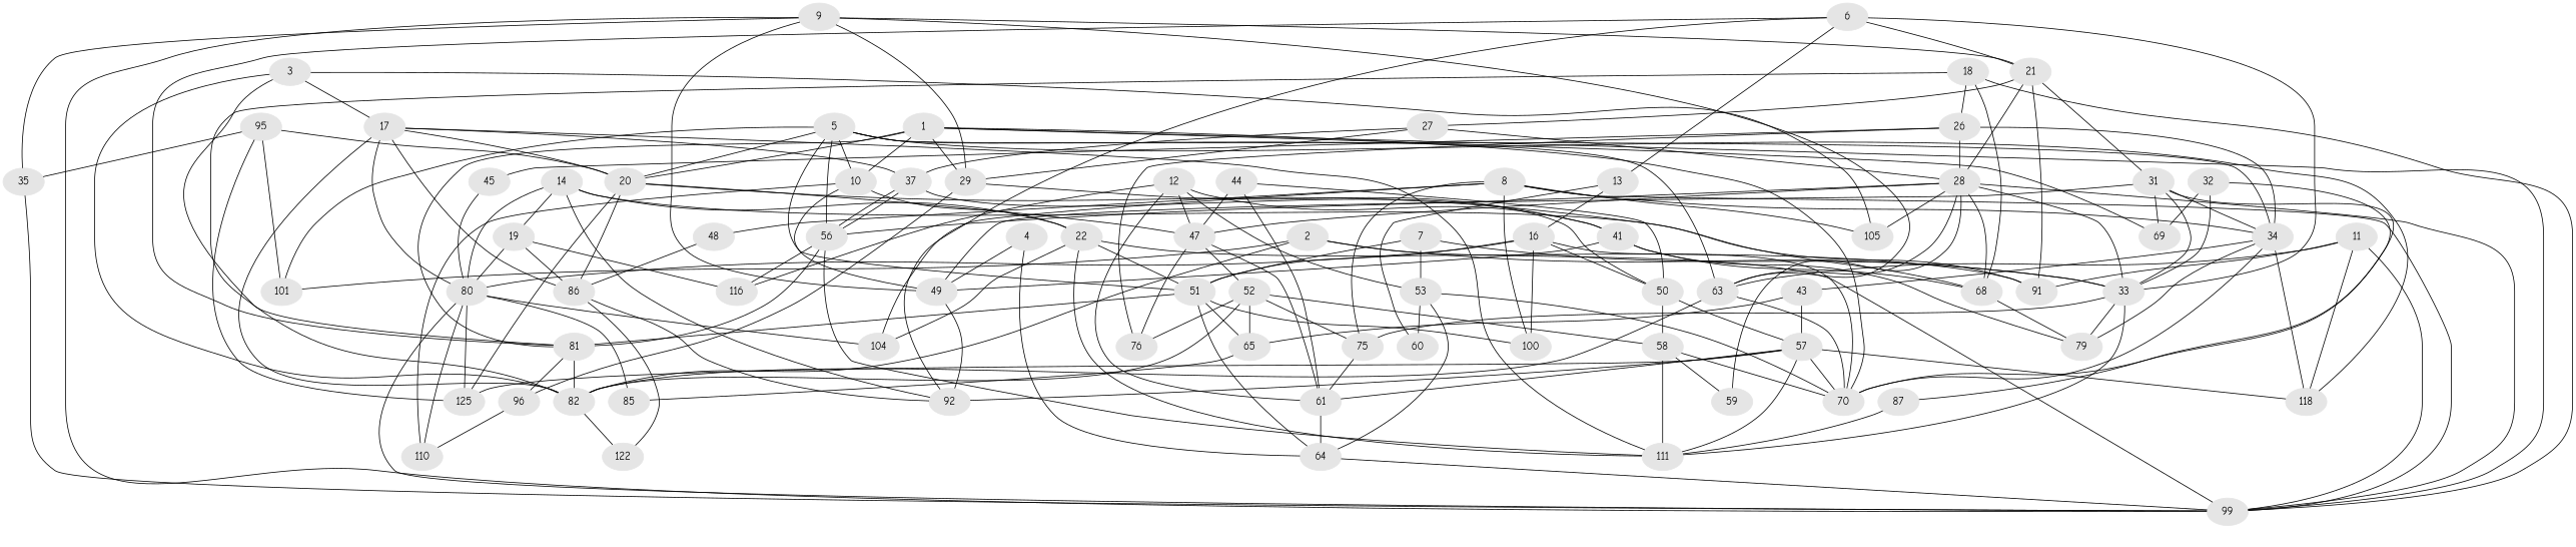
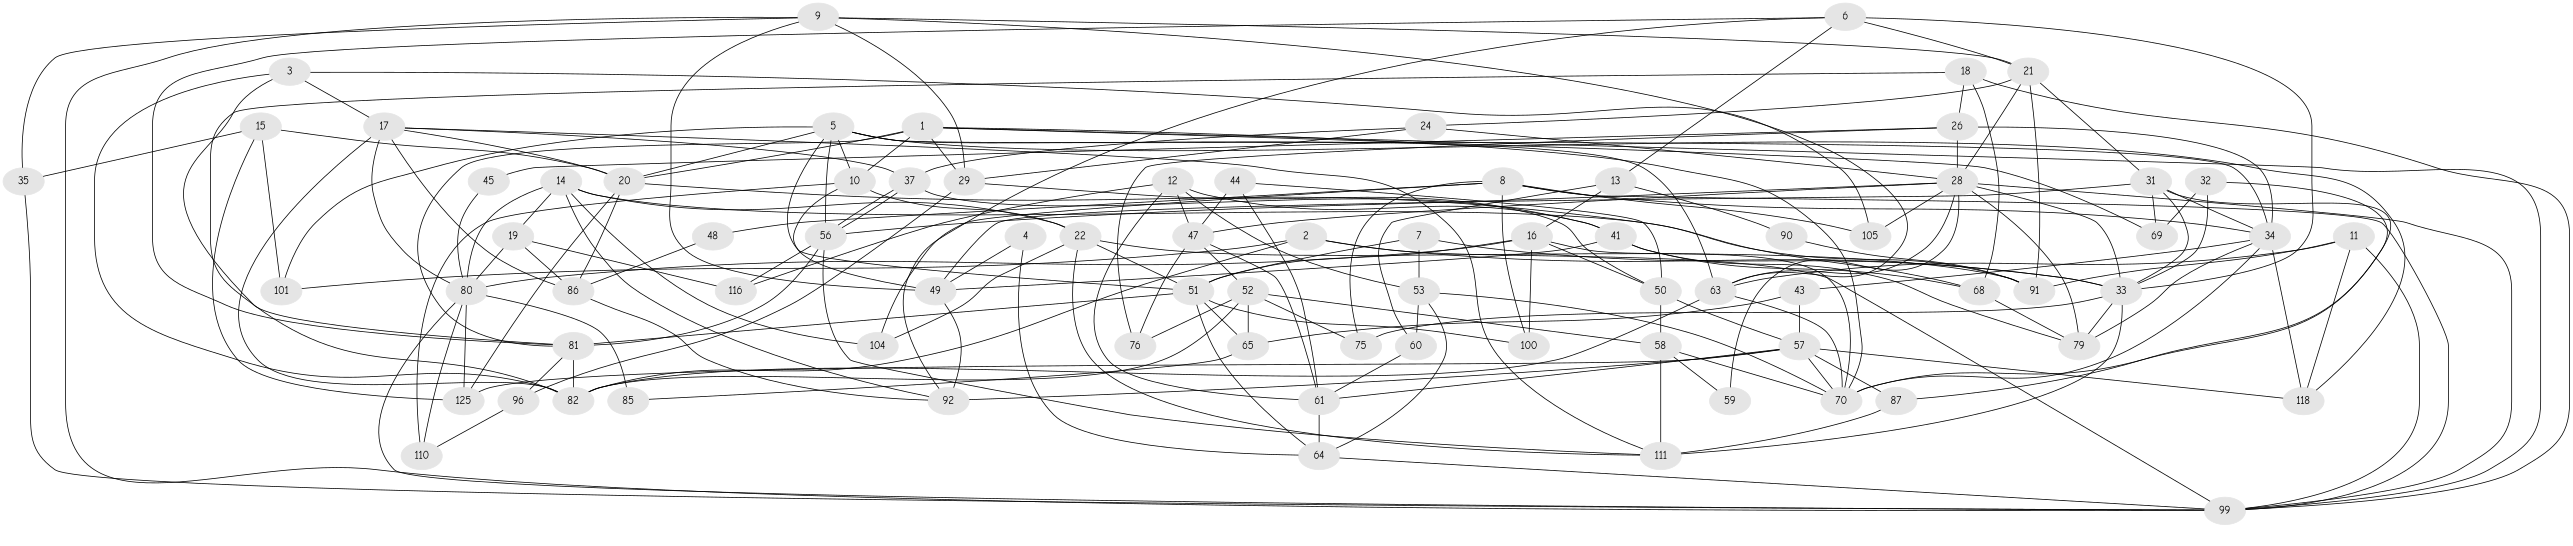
  graph {
    fontname="Comic Neue"
    node [color=gray90 fontname="Comic Neue" style=filled]
    edge [fontname="Comic Neue"]
    1 [super="+39"]
    10
    20 [super="+25"]
    29 [super="+103"]
    69
    70
    81 [super="+84"]
    99 [super="+113"]
    49 [super="+114"]
    22 [super="+98"]
    110
    47 [super="+120"]
    125
    86
    68 [super="+123"]
    41 [super="+115"]
    96
    82
    2 [super="+30"]
    33 [super="+89"]
    101
    75
    111
    79
-   122
    3 [super="+38"]
    17 [super="+54"]
    105
    80 [super="+102"]
    37 [super="+93"]
    92 [super="+106"]
    4
    64 [super="+72"]
    5 [super="+36"]
    34 [super="+83"]
    51 [super="+117"]
    56 [super="+109"]
    63 [super="+78"]
    118
    43 [super="+46"]
    100
    65
    116
    6 [super="+74"]
    13 [super="+62"]
    21 [super="+108"]
    16 [super="+94"]
    60
+   90
    91
-   27 [super="+55"]
+   27 [super="+55" label=24]
    28 [super="+124"]
    31 [super="+42"]
    7 [super="+121"]
    53
    8 [super="+24"]
    48
    104
    9 [super="+112"]
    35 [super="+107"]
    11 [super="+67"]
    12 [super="+73"]
    61 [super="+97"]
    76
    52 [super="+95"]
    50 [super="+77"]
    14 [super="+126"]
    19 [super="+71"]
    85
-   15 [label=95]
+   15
    57 [super="+66"]
    58 [super="+119"]
    18 [super="+23"]
    26
    45
    59
    87
    32 [super="+40"]
    44
    1 -- 10
    1 -- 20
    1 -- 29
    1 -- 69
    1 -- 70
    1 -- 81
    1 -- 99
    10 -- 49
    10 -- 22
    10 -- 110
-   20 -- 47
    20 -- 125
    20 -- 86
    20 -- 68
    29 -- 41
    29 -- 96
    81 -- 96
    81 -- 82
    49 -- 92
    22 -- 111
    22 -- 51
    22 -- 91
    22 -- 104
    47 -- 61
    47 -- 76
    47 -- 52
-   86 -- 122
    86 -- 92
    68 -- 79
    41 -- 49
    41 -- 68
    41 -- 79
    96 -- 110
-   82 -- 122
    2 -- 99
    2 -- 82
    2 -- 33
    2 -- 101
    33 -- 75
    33 -- 111
    33 -- 79
    3 -- 81
    3 -- 82
    3 -- 17
    3 -- 105
    17 -- 20
    17 -- 86
    17 -- 82
    17 -- 111
    17 -- 80
    17 -- 37
    80 -- 99
    80 -- 110
    80 -- 125
-   80 -- 104
+   14 -- 104
    80 -- 85
    37 -- 56
    37 -- 56
    37 -- 50
    4 -- 49
    4 -- 64
    64 -- 99
    5 -- 10
    5 -- 20
    5 -- 101
    5 -- 34
    5 -- 51
    5 -- 56
    5 -- 63
    5 -- 118
    34 -- 70
    34 -- 79
    34 -- 118
    34 -- 43
    51 -- 81
    51 -- 64
    51 -- 100
    51 -- 65
    56 -- 81
    56 -- 111
    56 -- 116
    63 -- 70
    63 -- 82
    43 -- 65
    43 -- 57
    65 -- 85
    6 -- 81
    6 -- 33
    6 -- 92
    6 -- 13
    6 -- 21
    13 -- 16
    13 -- 60
+   13 -- 90
    21 -- 91
    21 -- 27
    21 -- 28
    21 -- 31 [weight=2]
    16 -- 70
    16 -- 80
    16 -- 51
    16 -- 100
    16 -- 50
-   75 -- 61
+   60 -- 61
+   90 -- 91
    27 -- 29
    27 -- 37
    27 -- 28
    28 -- 99
    28 -- 47
-   28 -- 68
+   28 -- 79
    28 -- 33
    28 -- 105
    28 -- 56
    28 -- 63
    28 -- 59
    31 -- 69
    31 -- 49
    31 -- 33
    31 -- 34
    31 -- 87
    7 -- 33
    7 -- 51
    7 -- 53
    53 -- 70
    53 -- 64
    53 -- 60
    8 -- 99
    8 -- 75
    8 -- 105
    8 -- 34
    8 -- 100
    8 -- 48
    8 -- 104
    48 -- 86
    9 -- 29
    9 -- 99
    9 -- 49
    9 -- 63
    9 -- 21
    9 -- 35
    35 -- 99
    11 -- 99
    11 -- 63
    11 -- 118
    11 -- 91
    12 -- 47
    12 -- 41
    12 -- 116
    12 -- 53
    12 -- 61 [weight=2]
    61 -- 64
    52 -- 82
    52 -- 75
    52 -- 65
    52 -- 76
    52 -- 58
    50 -- 57
    50 -- 58 [weight=2]
    14 -- 22
    14 -- 80
    14 -- 92
    14 -- 91
    14 -- 19
    19 -- 86
    19 -- 80
    19 -- 116
    15 -- 20
    15 -- 125
    15 -- 101
    15 -- 35
    57 -- 70
    57 -- 125
    57 -- 92
    57 -- 118
    57 -- 61
-   57 -- 111
+   57 -- 87
    58 -- 70
    58 -- 111
    58 -- 59
    18 -- 99
    18 -- 68
    18 -- 82
    18 -- 26
    26 -- 34
    26 -- 28
    26 -- 76
    26 -- 45
    45 -- 80
    87 -- 111
    32 -- 69
    32 -- 70
    32 -- 33
    44 -- 47
    44 -- 61
    44 -- 50
  }
